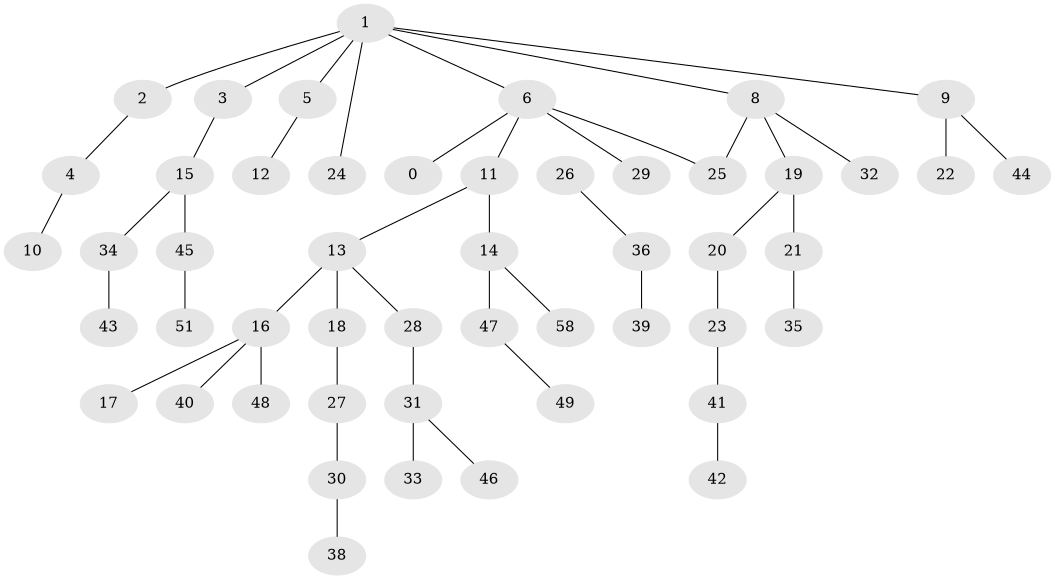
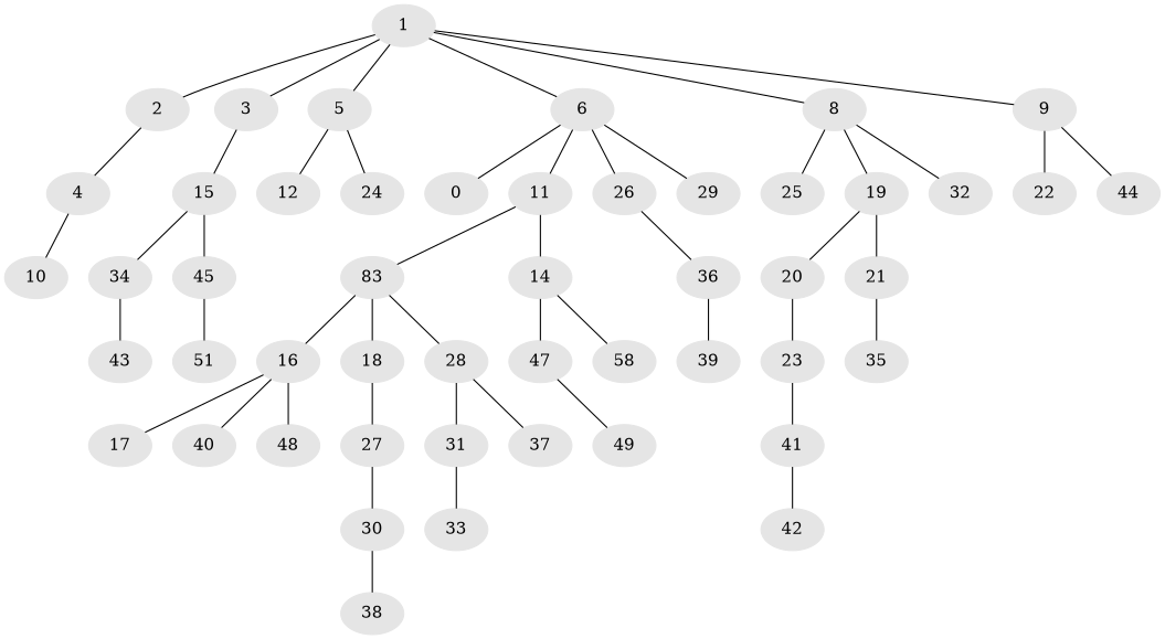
  graph {
    node [color=gray90 style=filled]
    edge [weight=1.0]
    1
    2
    3
    5
    6
    8
    9
    24
    4
    15
    12
    n12 [label=0]
    11
    26
    29
    25
    19
    32
    22
    44
    10
    34
    45
-   13
+   13 [label=83]
    14
    36
    20
    21
    16
    18
    28
    47
    n33 [label=58]
    17
    40
    48
    27
    31
+   37
    49
    43
    51
    30
    23
    35
    41
    42
    39
    38
    33
-   46
    1 -- 2
    1 -- 3
    1 -- 5
    1 -- 6
    1 -- 8
    1 -- 9
-   1 -- 24
+   5 -- 24
    2 -- 4
    3 -- 15
    5 -- 12
    6 -- n12
    6 -- 11
-   6 -- 25
+   6 -- 26
    6 -- 29
    8 -- 25
    8 -- 19
    8 -- 32
    9 -- 22
    9 -- 44
    4 -- 10
    15 -- 34
    15 -- 45
    11 -- 13
    11 -- 14
    26 -- 36
    19 -- 20
    19 -- 21 [weight=2.0]
    34 -- 43 [weight=3.0]
    45 -- 51
    13 -- 16 [weight=2.0]
    13 -- 18
    13 -- 28
    14 -- 47
    14 -- n33
    36 -- 39 [weight=2.0]
    20 -- 23
    21 -- 35
    16 -- 17
    16 -- 40
    16 -- 48
    18 -- 27
    28 -- 31
+   28 -- 37
    47 -- 49
    27 -- 30 [weight=3.0]
    31 -- 33
-   31 -- 46
    30 -- 38
    23 -- 41
    41 -- 42 [weight=3.0]
  }
